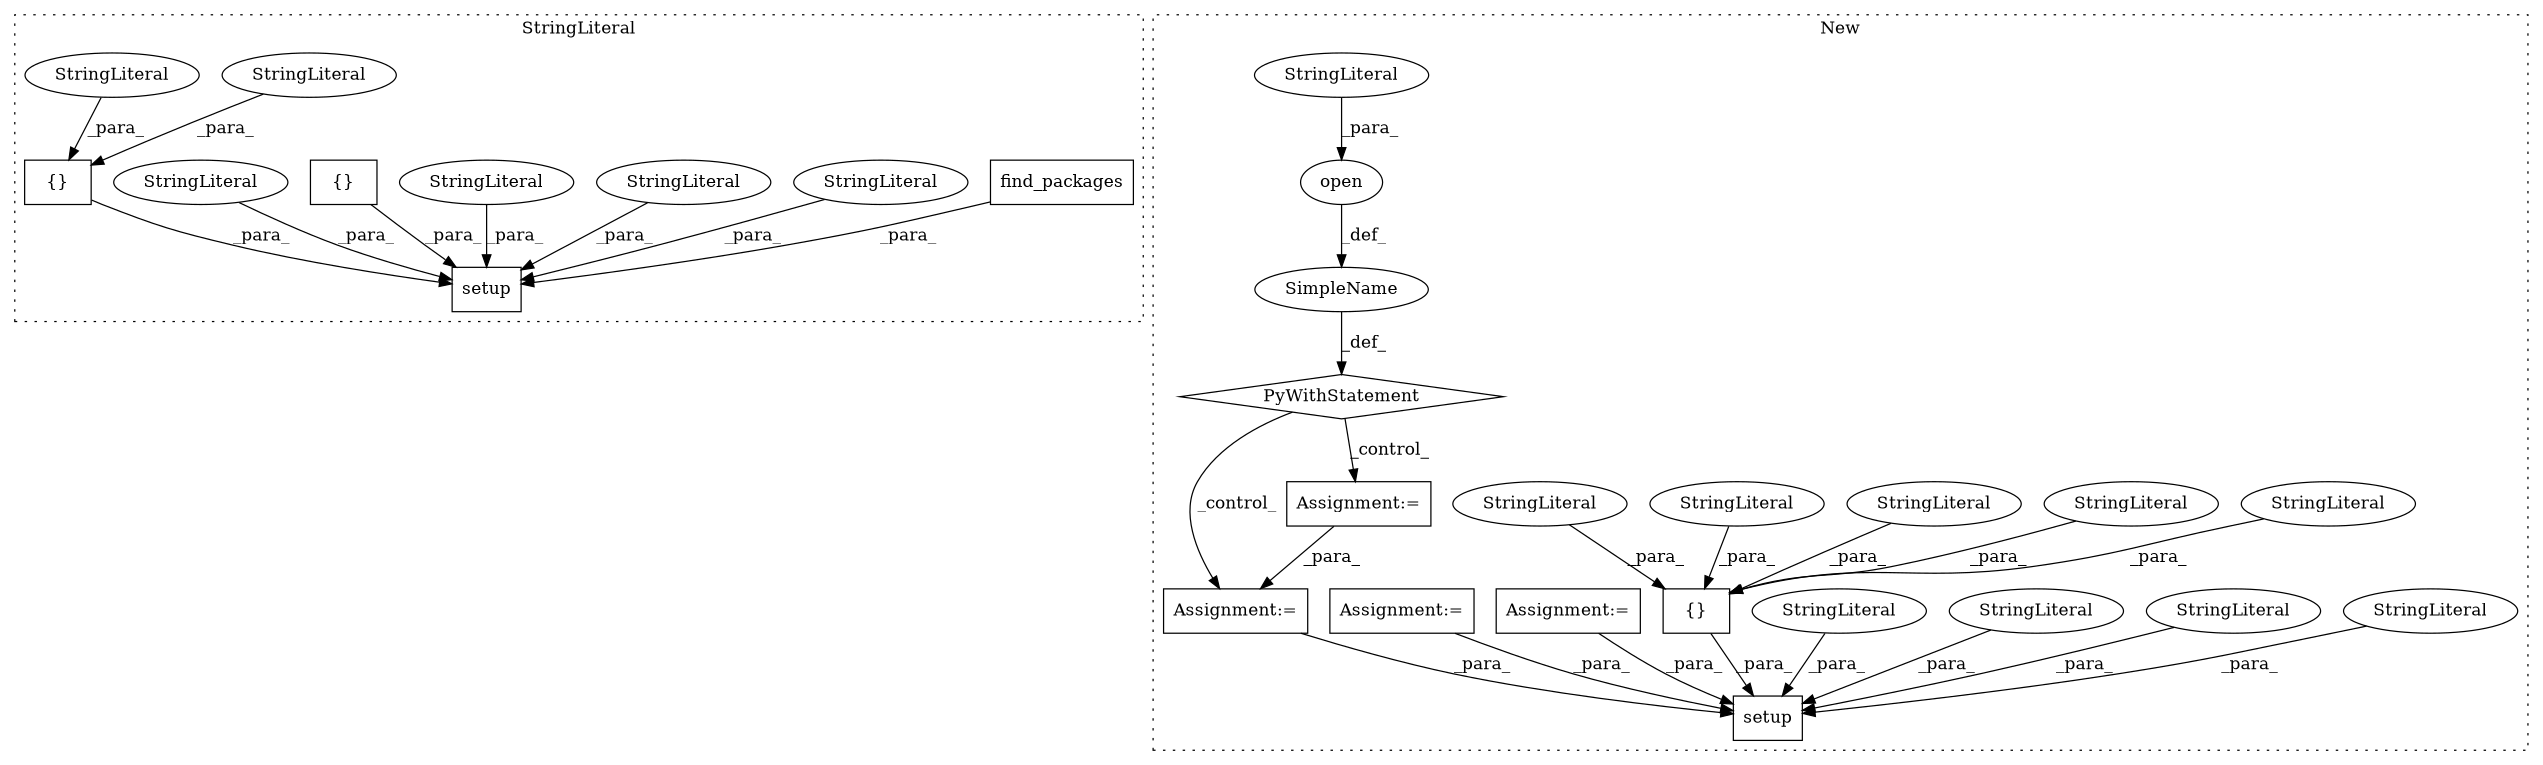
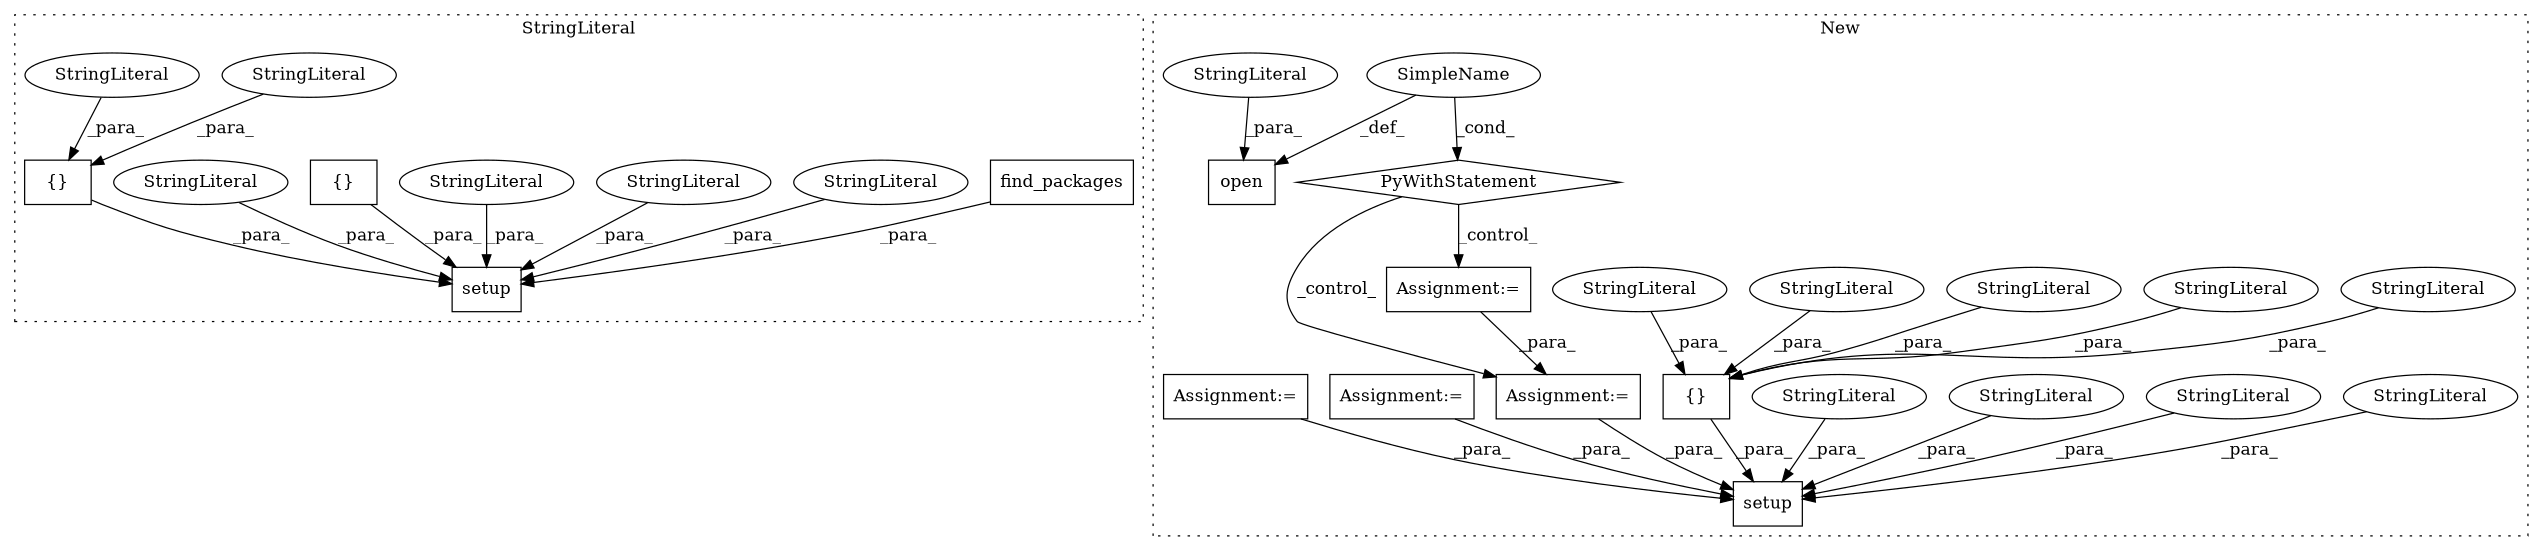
  digraph {
    node [a=45 l=12 shape=ellipse]
    n1 [a=32 l=15 label=find_packages s=305 shape=box]
    n2 [a=32 l="6,1" label=setup s="116,320" shape=box]
    n3 [label=StringLiteral s=122]
    n4 [label=StringLiteral s=179]
    n5 [l=34 label=StringLiteral s=144]
    n6 [a=4 l="1,1" label="{}" s="204,220" shape=box]
    n7 [l=7 label=StringLiteral s=213]
    n8 [a=4 l=2 label="{}" s=301 shape=box]
    n9 [l=8 label=StringLiteral s=135]
    n10 [l=7 label=StringLiteral s=205]
    n11 [a=32 l="6,1" label=setup s="746,1220" shape=box]
    n12 [l=15 label=StringLiteral s=835]
    n13 [l=15 label=StringLiteral s=785]
    n14 [label=StringLiteral s=752]
    n15 [a=4 l="1,1" label="{}" s="429,521" shape=box]
    n16 [label=StringLiteral s=805]
    n17 [l=14 label=StringLiteral s=485]
    n18 [l=8 label=StringLiteral s=513]
    n19 [l=10 label=StringLiteral s=459]
    n20 [label=StringLiteral s=500]
    n21 [l=14 label=StringLiteral s=470]
    n22 [a=7 l=1 label="Assignment:=" s=713 shape=box]
    n23 [a=42 label=SimpleName l=""]
    n24 [a=104 l="10,2" label=PyWithStatement s="641,672" shape=diamond]
    n25 [a=7 l=16 label="Assignment:=" s=208 shape=box]
    n26 [a=7 l=2 label="Assignment:=" s=687 shape=box]
    n27 [a=7 l=1 label="Assignment:=" s=395 shape=box]
-   n28 [a=32 l="5,1" label=open s="651,671"]
+   n28 [a=32 l="5,1" label=open s="651,671" shape=box]
    n29 [l=3 label=StringLiteral s=668]
    subgraph cluster_1 {
      label=StringLiteral
      style=dotted
      n1
      n2
      n3
      n4
      n5
      n6
      n7
      n8
      n9
      n10
    }
    subgraph cluster_2 {
      label=New
      style=dotted
      n11
      n12
      n13
      n14
      n15
      n16
      n17
      n18
      n19
      n20
      n21
      n22
      n23
      n24
      n25
      n26
      n27
      n28
      n29
    }
    n1 -> n2 [label=_para_]
    n3 -> n2 [label=_para_]
    n4 -> n2 [label=_para_]
    n5 -> n2 [label=_para_]
    n6 -> n2 [label=_para_]
    n7 -> n6 [label=_para_]
    n8 -> n2 [label=_para_]
    n9 -> n2 [label=_para_]
    n10 -> n6 [label=_para_]
    n12 -> n11 [label=_para_]
    n13 -> n11 [label=_para_]
    n14 -> n11 [label=_para_]
    n15 -> n11 [label=_para_]
    n16 -> n11 [label=_para_]
    n17 -> n15 [label=_para_]
    n18 -> n15 [label=_para_]
    n19 -> n15 [label=_para_]
    n20 -> n15 [label=_para_]
    n21 -> n15 [label=_para_]
    n22 -> n11 [label=_para_]
-   n23 -> n24 [label=_def_]
+   n23 -> n24 [label=_cond_]
    n24 -> n22 [label=_control_]
    n24 -> n26 [label=_control_]
    n25 -> n11 [label=_para_]
    n26 -> n22 [label=_para_]
    n27 -> n11 [label=_para_]
-   n28 -> n23 [label=_def_]
+   n23 -> n28 [label=_def_]
    n29 -> n28 [label=_para_]
  }
